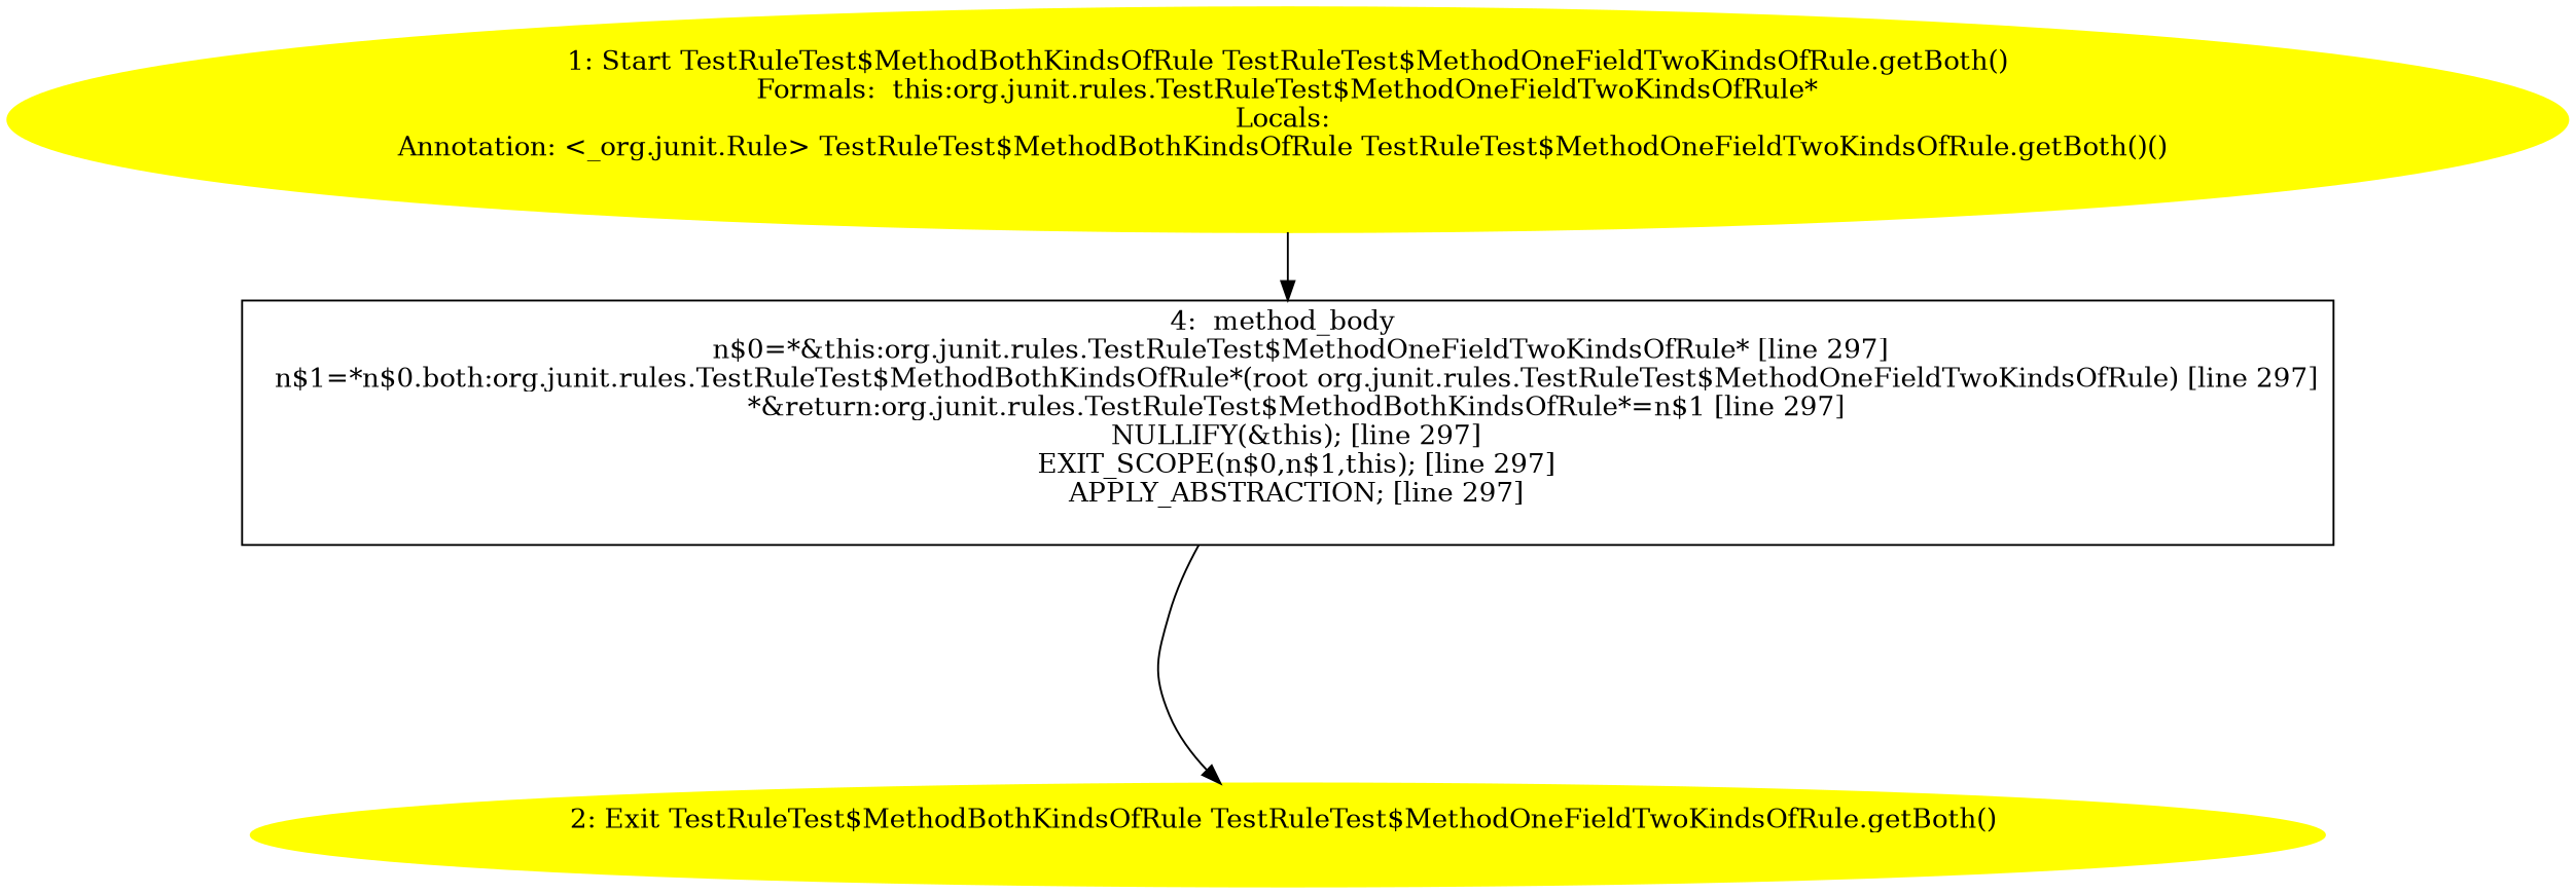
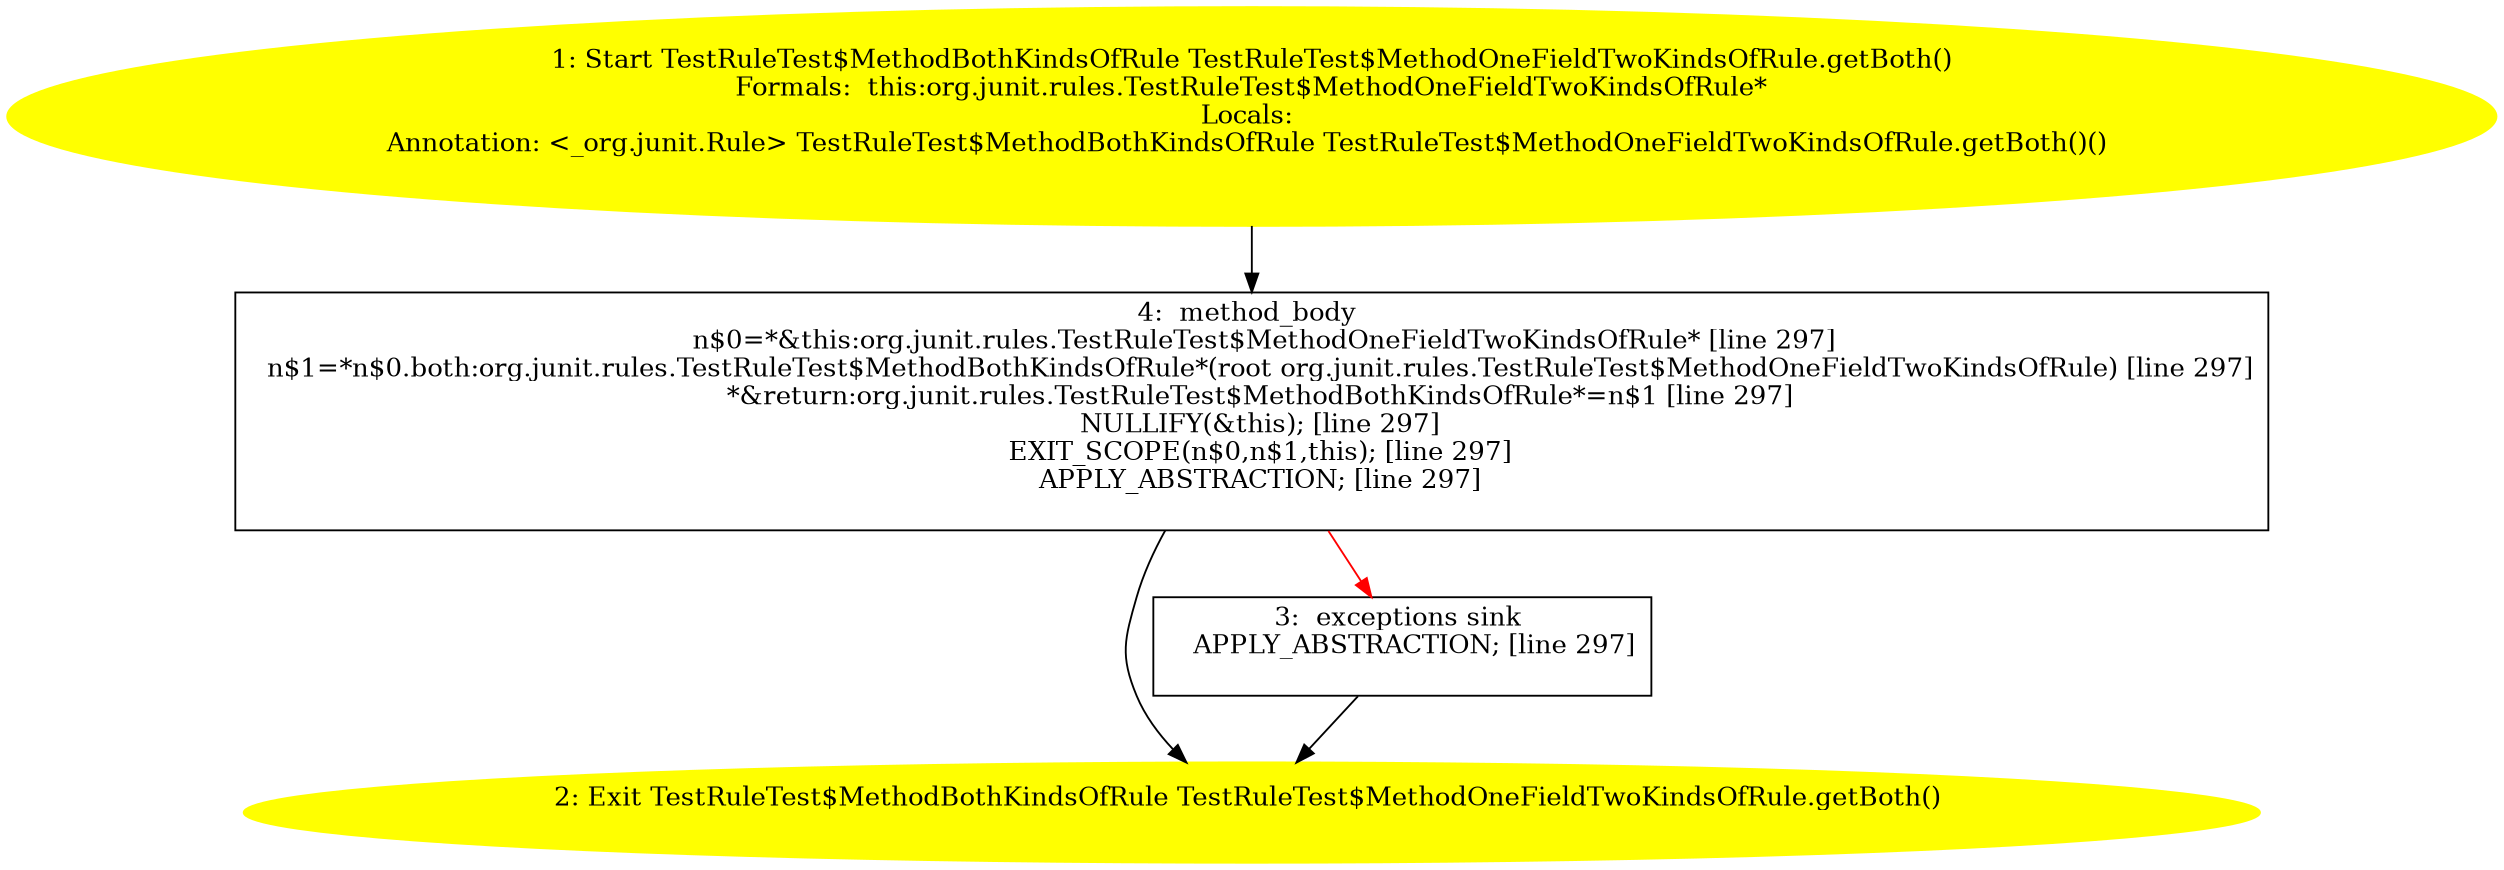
  digraph {
    n1 [color=yellow label="1: Start TestRuleTest$MethodBothKindsOfRule TestRuleTest$MethodOneFieldTwoKindsOfRule.getBoth()\nFormals:  this:org.junit.rules.TestRuleTest$MethodOneFieldTwoKindsOfRule*\nLocals: \nAnnotation: <_org.junit.Rule> TestRuleTest$MethodBothKindsOfRule TestRuleTest$MethodOneFieldTwoKindsOfRule.getBoth()() \n  " style=filled]
    n2 [label="4:  method_body \n   n$0=*&this:org.junit.rules.TestRuleTest$MethodOneFieldTwoKindsOfRule* [line 297]\n  n$1=*n$0.both:org.junit.rules.TestRuleTest$MethodBothKindsOfRule*(root org.junit.rules.TestRuleTest$MethodOneFieldTwoKindsOfRule) [line 297]\n  *&return:org.junit.rules.TestRuleTest$MethodBothKindsOfRule*=n$1 [line 297]\n  NULLIFY(&this); [line 297]\n  EXIT_SCOPE(n$0,n$1,this); [line 297]\n  APPLY_ABSTRACTION; [line 297]\n " shape=box]
    n3 [color=yellow label="2: Exit TestRuleTest$MethodBothKindsOfRule TestRuleTest$MethodOneFieldTwoKindsOfRule.getBoth() \n  " style=filled]
+   n4 [label="3:  exceptions sink \n   APPLY_ABSTRACTION; [line 297]\n " shape=box]
    n1 -> n2
    n2 -> n3
+   n2 -> n4 [color=red]
+   n4 -> n3
  }
